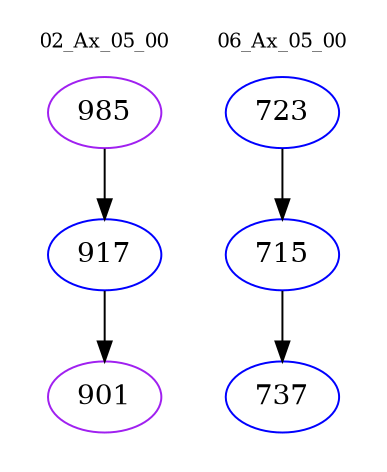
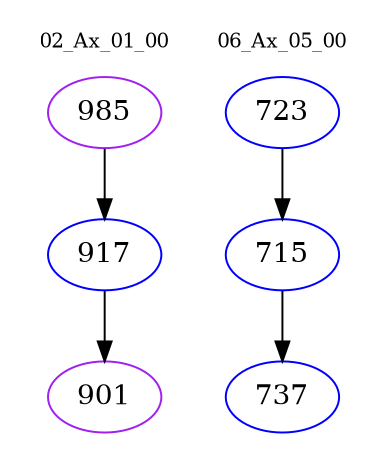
  digraph {
    node [color=blue]
    edge [color=black]
    n1 [color=purple label=985]
    n2 [label=917]
    n3 [color=purple label=901]
    n4 [label=723]
    n5 [label=715]
    n6 [label=737]
    subgraph cluster_1 {
      color=white
      fontsize=10
-     label="02_Ax_05_00"
+     label="02_Ax_01_00"
      n1
      n2
      n3
    }
    subgraph cluster_2 {
      color=white
      fontsize=10
      label="06_Ax_05_00"
      n4
      n5
      n6
    }
    n1 -> n2
    n2 -> n3
    n4 -> n5
    n5 -> n6
  }
